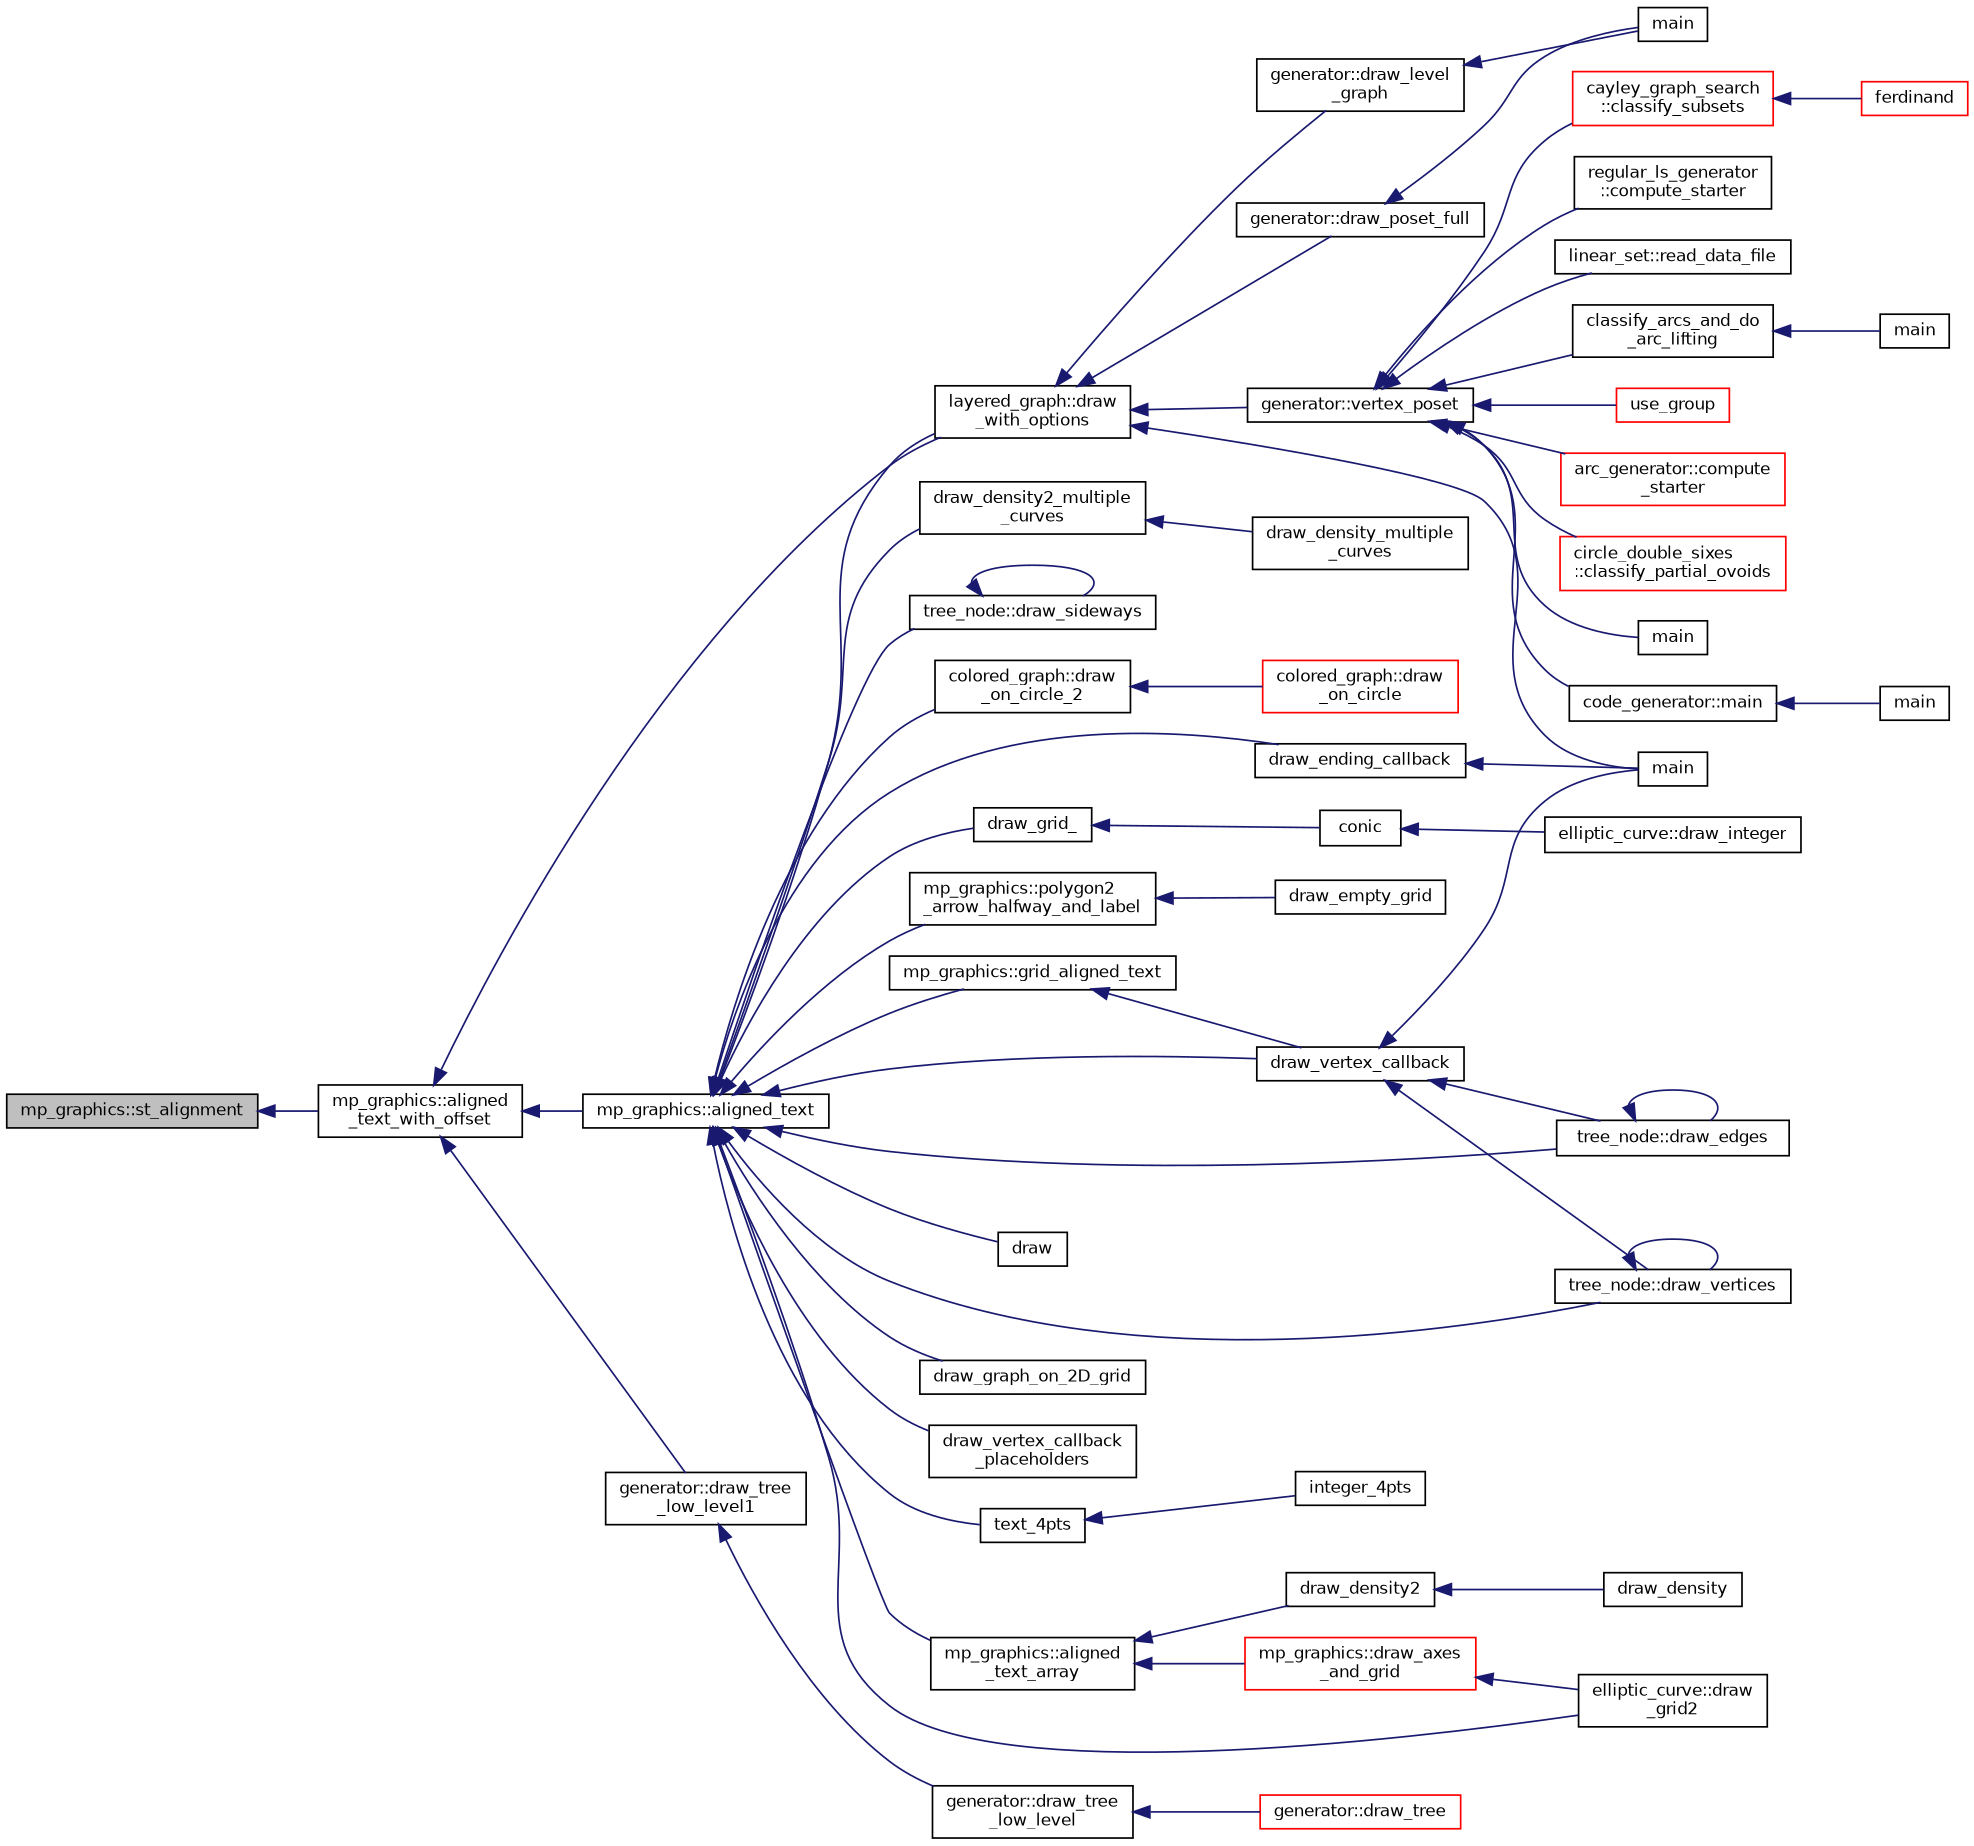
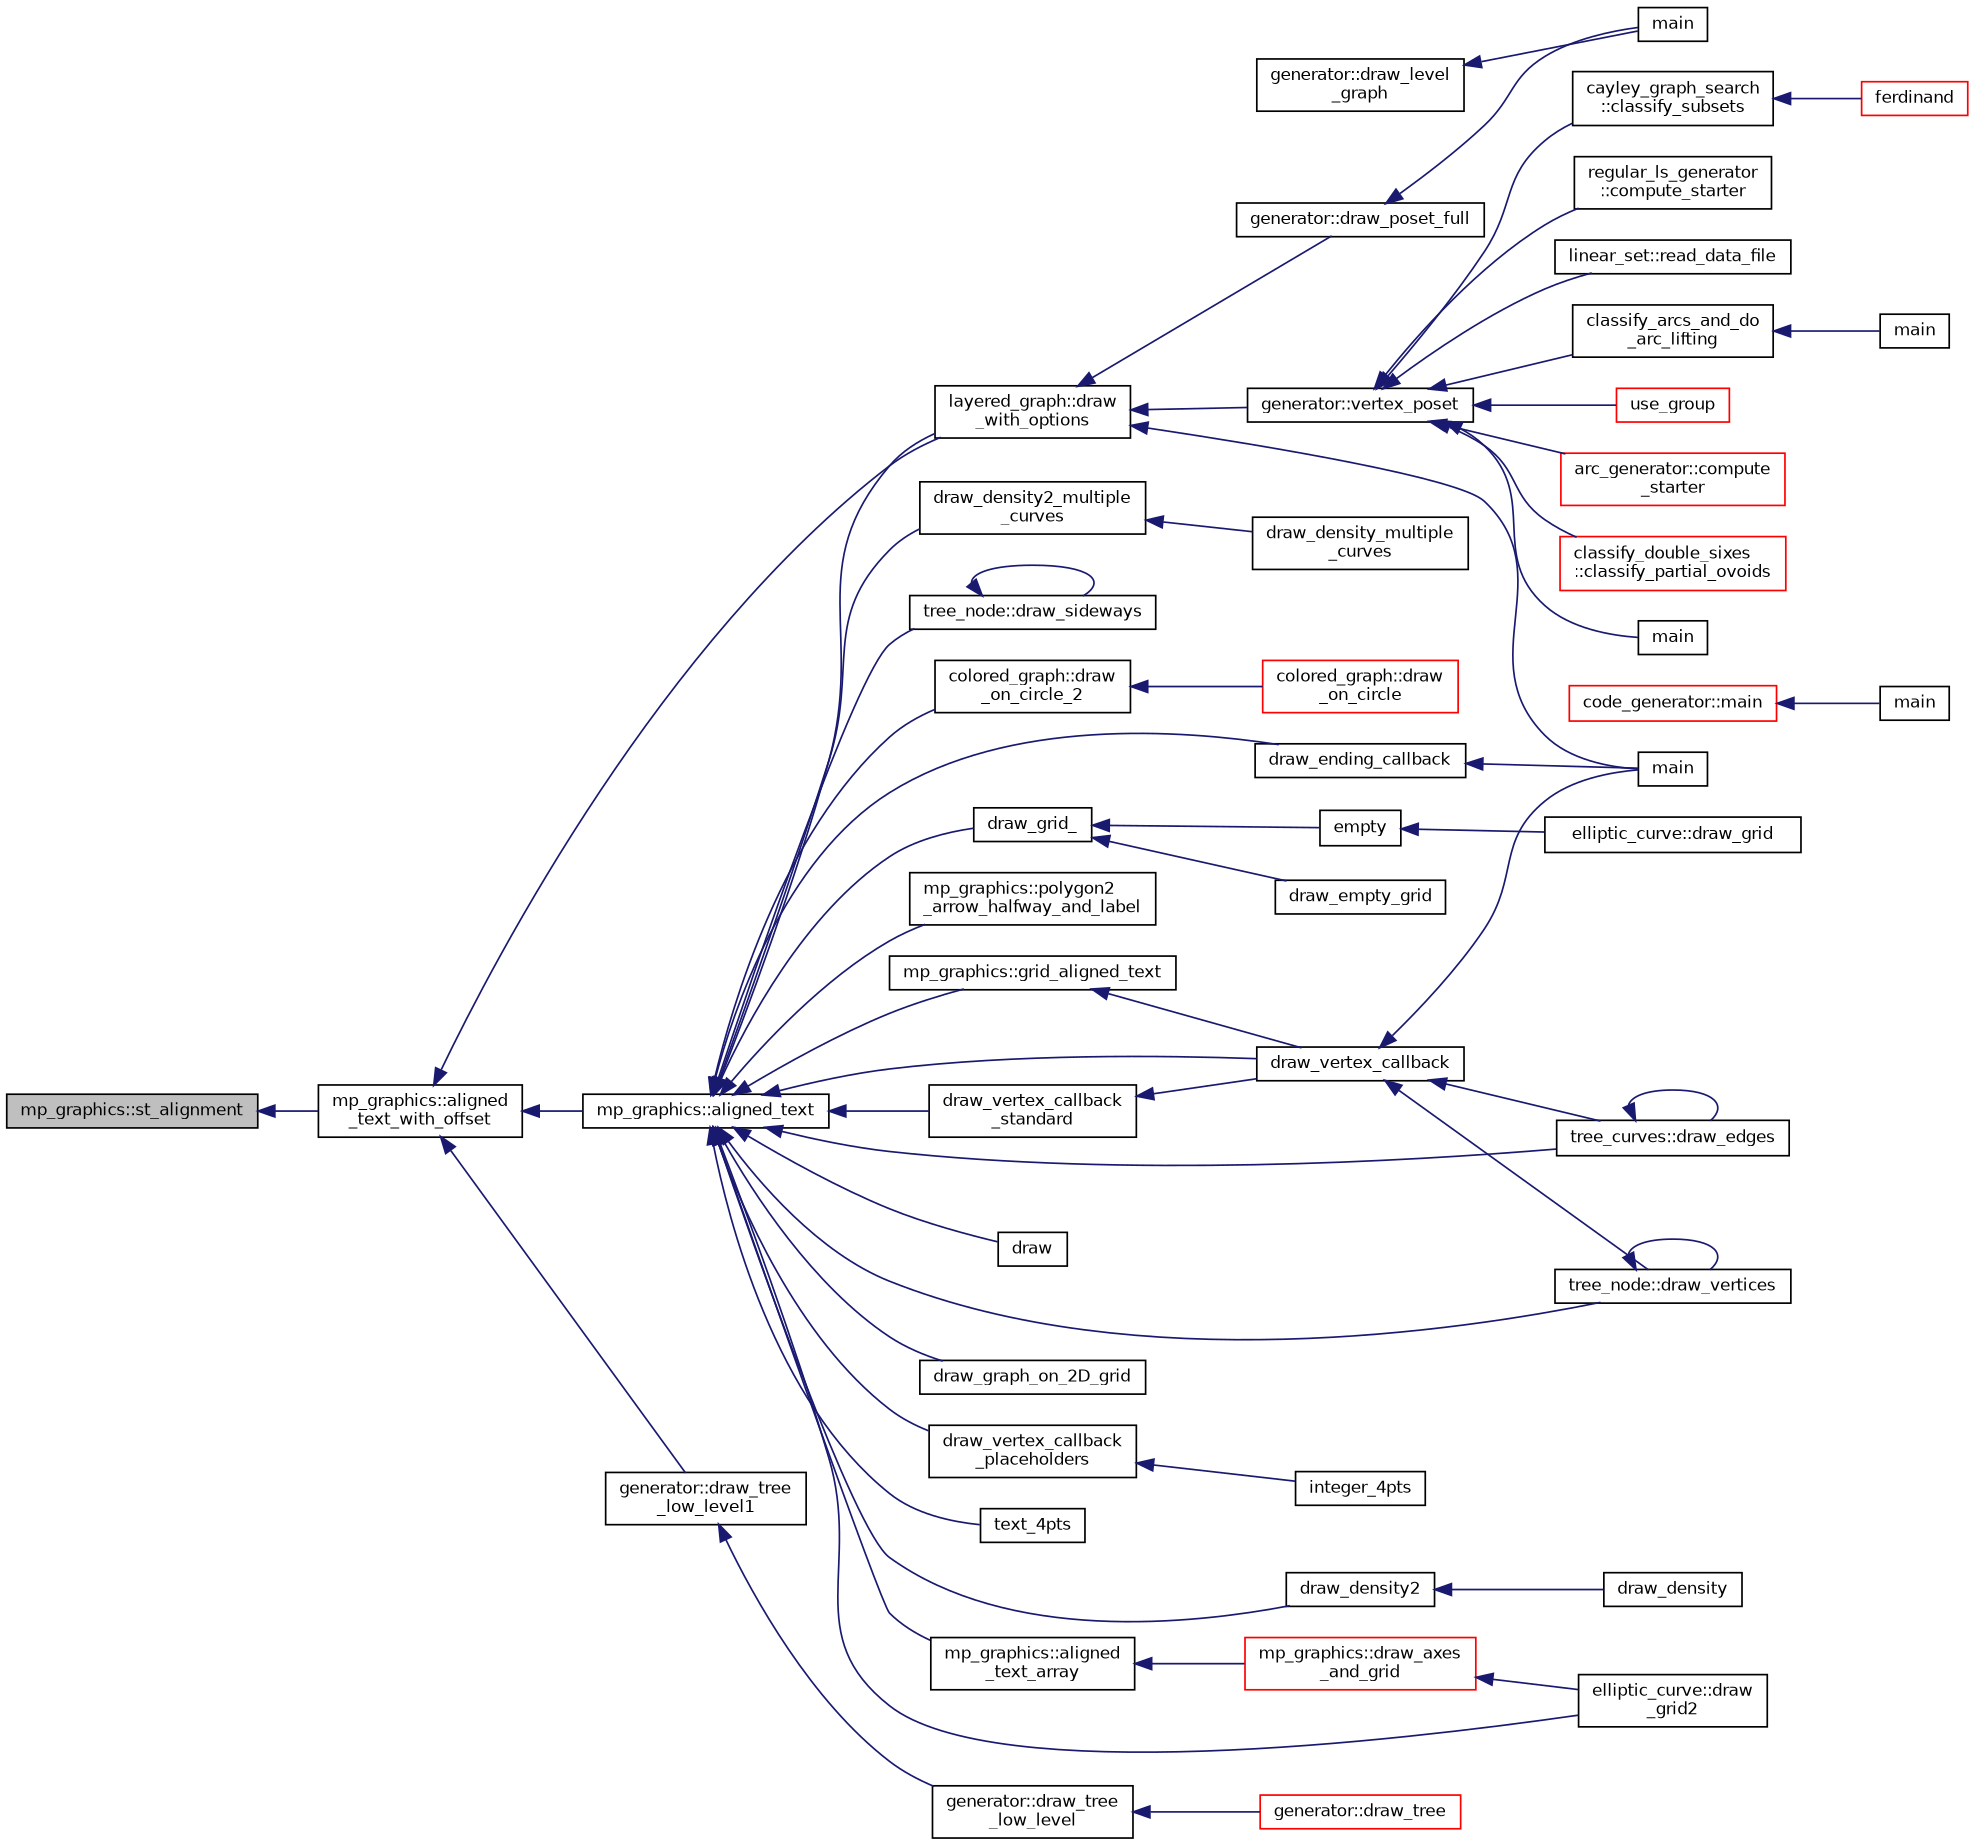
  digraph {
    rankdir=LR
    node [color=black fillcolor=white fontname=Helvetica fontsize=10 shape=record style=filled]
    edge [color=midnightblue dir=back fontname=Helvetica fontsize=10 labelfontname=Helvetica labelfontsize=10 style=solid]
    n1 [fillcolor=grey75 fontcolor=black height=0.2 label="mp_graphics::st_alignment" width=0.4]
    n2 [height=0.2 label="mp_graphics::aligned\l_text_with_offset" width=0.4]
    n3 [height=0.2 label="layered_graph::draw\l_with_options" width=0.4]
    n4 [height=0.2 label="mp_graphics::aligned_text" width=0.4]
    n5 [height=0.2 label="generator::draw_tree\l_low_level1" width=0.4]
    n6 [height=0.2 label=main width=0.4]
    n7 [height=0.2 label="generator::draw_poset_full" width=0.4]
    n8 [height=0.2 label="generator::vertex_poset" width=0.4]
    n9 [height=0.2 label="generator::draw_level\l_graph" width=0.4]
    n10 [height=0.2 label=draw_grid_ width=0.4]
    n11 [height=0.2 label="colored_graph::draw\l_on_circle_2" width=0.4]
    n12 [height=0.2 label=draw_vertex_callback width=0.4]
-   n13 [height=0.2 label="tree_node::draw_edges" width=0.4]
+   n13 [height=0.2 label="tree_curves::draw_edges" width=0.4]
    n14 [height=0.2 label="tree_node::draw_vertices" width=0.4]
+   n15 [height=0.2 label="draw_vertex_callback\l_standard" width=0.4]
    n16 [height=0.2 label="draw_vertex_callback\l_placeholders" width=0.4]
    n17 [height=0.2 label=draw_ending_callback width=0.4]
    n18 [height=0.2 label=draw width=0.4]
    n19 [height=0.2 label=text_4pts width=0.4]
    n20 [height=0.2 label=draw_graph_on_2D_grid width=0.4]
    n21 [height=0.2 label="mp_graphics::polygon2\l_arrow_halfway_and_label" width=0.4]
    n22 [height=0.2 label="mp_graphics::grid_aligned_text" width=0.4]
    n23 [height=0.2 label="mp_graphics::aligned\l_text_array" width=0.4]
    n24 [height=0.2 label="elliptic_curve::draw\l_grid2" width=0.4]
    n25 [height=0.2 label=draw_density2 width=0.4]
    n26 [height=0.2 label="draw_density2_multiple\l_curves" width=0.4]
    n27 [height=0.2 label="tree_node::draw_sideways" width=0.4]
    n28 [height=0.2 label="generator::draw_tree\l_low_level" width=0.4]
    n29 [height=0.2 label=main width=0.4]
    n30 [height=0.2 label=main width=0.4]
-   n31 [height=0.2 label="code_generator::main" width=0.4]
-   n32 [color=red height=0.2 label="cayley_graph_search\l::classify_subsets" width=0.4]
+   n31 [color=red height=0.2 label="code_generator::main" width=0.4]
+   n32 [height=0.2 label="cayley_graph_search\l::classify_subsets" width=0.4]
    n33 [height=0.2 label="regular_ls_generator\l::compute_starter" width=0.4]
    n34 [height=0.2 label="linear_set::read_data_file" width=0.4]
    n35 [height=0.2 label="classify_arcs_and_do\l_arc_lifting" width=0.4]
    n36 [color=red height=0.2 label=use_group width=0.4]
    n37 [color=red height=0.2 label="arc_generator::compute\l_starter" width=0.4]
-   n38 [color=red height=0.2 label="circle_double_sixes\l::classify_partial_ovoids" width=0.4]
+   n38 [color=red height=0.2 label="classify_double_sixes\l::classify_partial_ovoids" width=0.4]
    n39 [height=0.2 label=main width=0.4]
    n40 [color=red height=0.2 label=ferdinand width=0.4]
    n41 [height=0.2 label=main width=0.4]
    n42 [height=0.2 label=draw_empty_grid width=0.4]
-   n43 [height=0.2 label=conic width=0.4]
+   n43 [height=0.2 label=empty width=0.4]
    n44 [color=red height=0.2 label="colored_graph::draw\l_on_circle" width=0.4]
    n45 [height=0.2 label=integer_4pts width=0.4]
    n46 [color=red height=0.2 label="mp_graphics::draw_axes\l_and_grid" width=0.4]
    n47 [height=0.2 label=draw_density width=0.4]
    n48 [height=0.2 label="draw_density_multiple\l_curves" width=0.4]
-   n49 [height=0.2 label="elliptic_curve::draw_integer" width=0.4]
+   n49 [height=0.2 label="elliptic_curve::draw_grid" width=0.4]
    n50 [color=red height=0.2 label="generator::draw_tree" width=0.4]
    n1 -> n2
    n2 -> n3
    n2 -> n4
    n2 -> n5
    n3 -> n6
    n3 -> n7
    n3 -> n8
-   n3 -> n9
    n4 -> n3
    n4 -> n10
    n4 -> n11
    n4 -> n12
    n4 -> n13
    n4 -> n14
+   n4 -> n15
    n4 -> n16
    n4 -> n17
    n4 -> n18
    n4 -> n19
    n4 -> n20
    n4 -> n21
    n4 -> n22
    n4 -> n23
    n4 -> n24
-   n23 -> n25
+   n4 -> n25
    n4 -> n26
    n4 -> n27
    n5 -> n28
    n7 -> n29
    n8 -> n30
-   n8 -> n31
    n8 -> n32
    n8 -> n33
    n8 -> n34
    n8 -> n35
    n8 -> n36
    n8 -> n37
    n8 -> n38
    n9 -> n29
-   n21 -> n42
+   n10 -> n42
    n10 -> n43
    n11 -> n44
    n12 -> n6
    n12 -> n13
    n12 -> n14
    n13 -> n13
    n14 -> n14
+   n15 -> n12
    n17 -> n6
-   n19 -> n45
+   n16 -> n45
    n22 -> n12
    n23 -> n46
    n25 -> n47
    n26 -> n48
    n27 -> n27
    n28 -> n50
    n31 -> n39
    n32 -> n40
    n35 -> n41
    n43 -> n49
    n46 -> n24
  }
